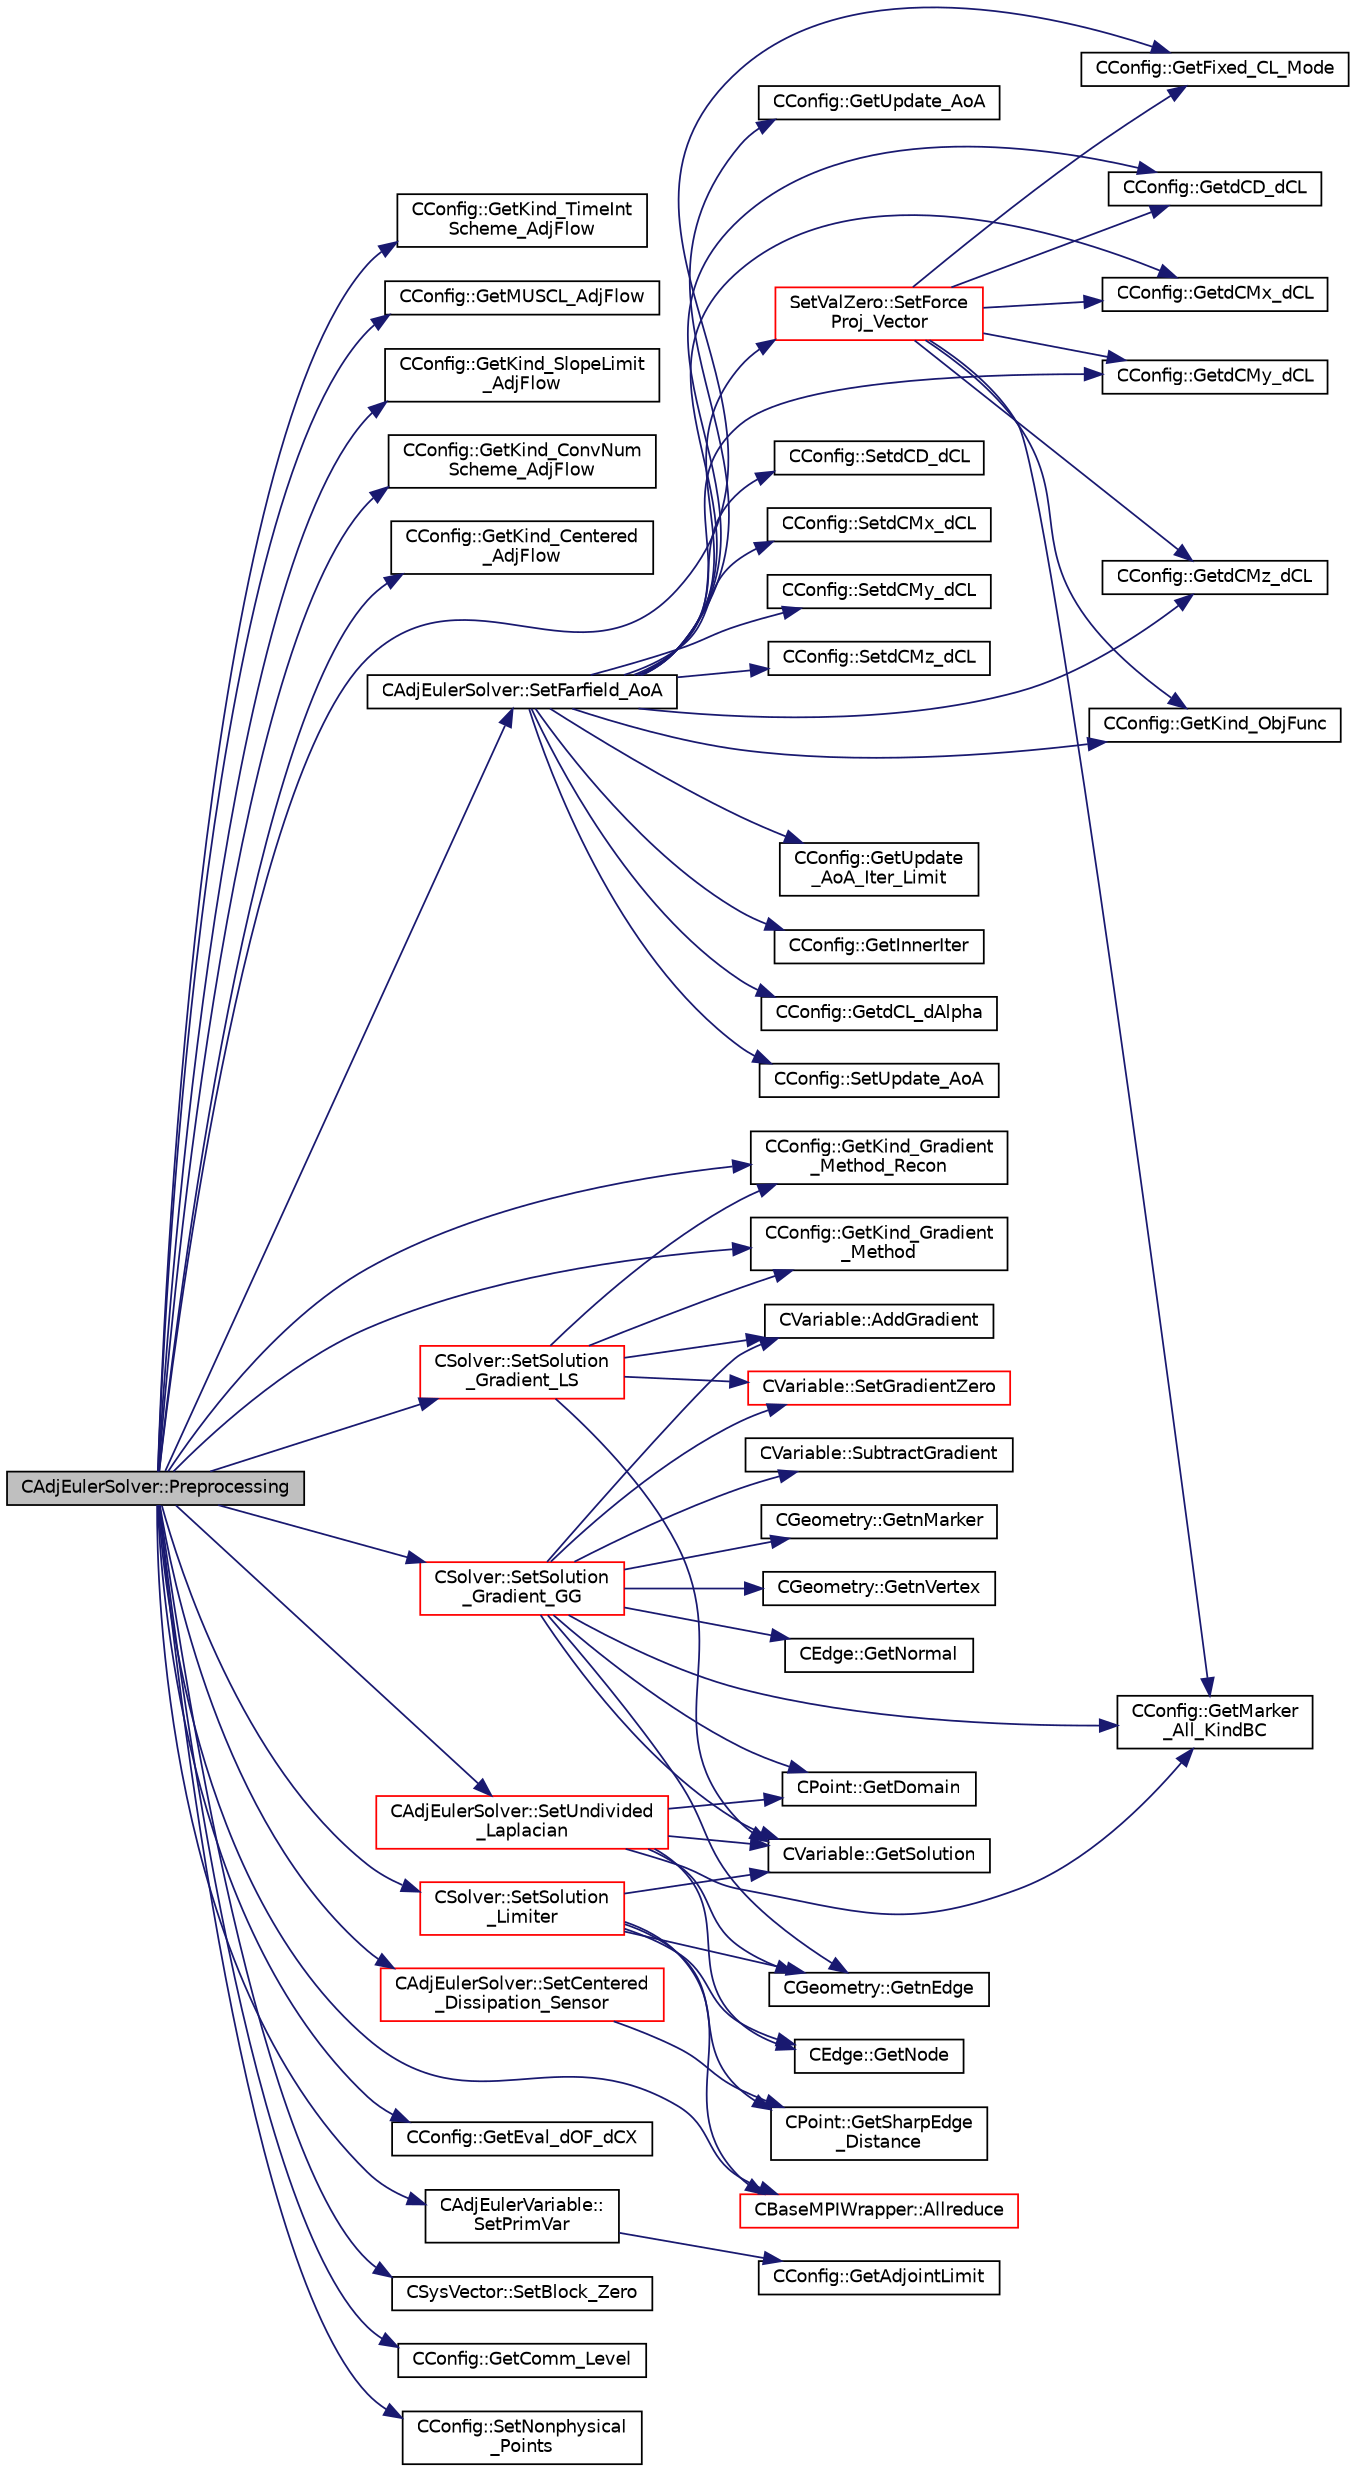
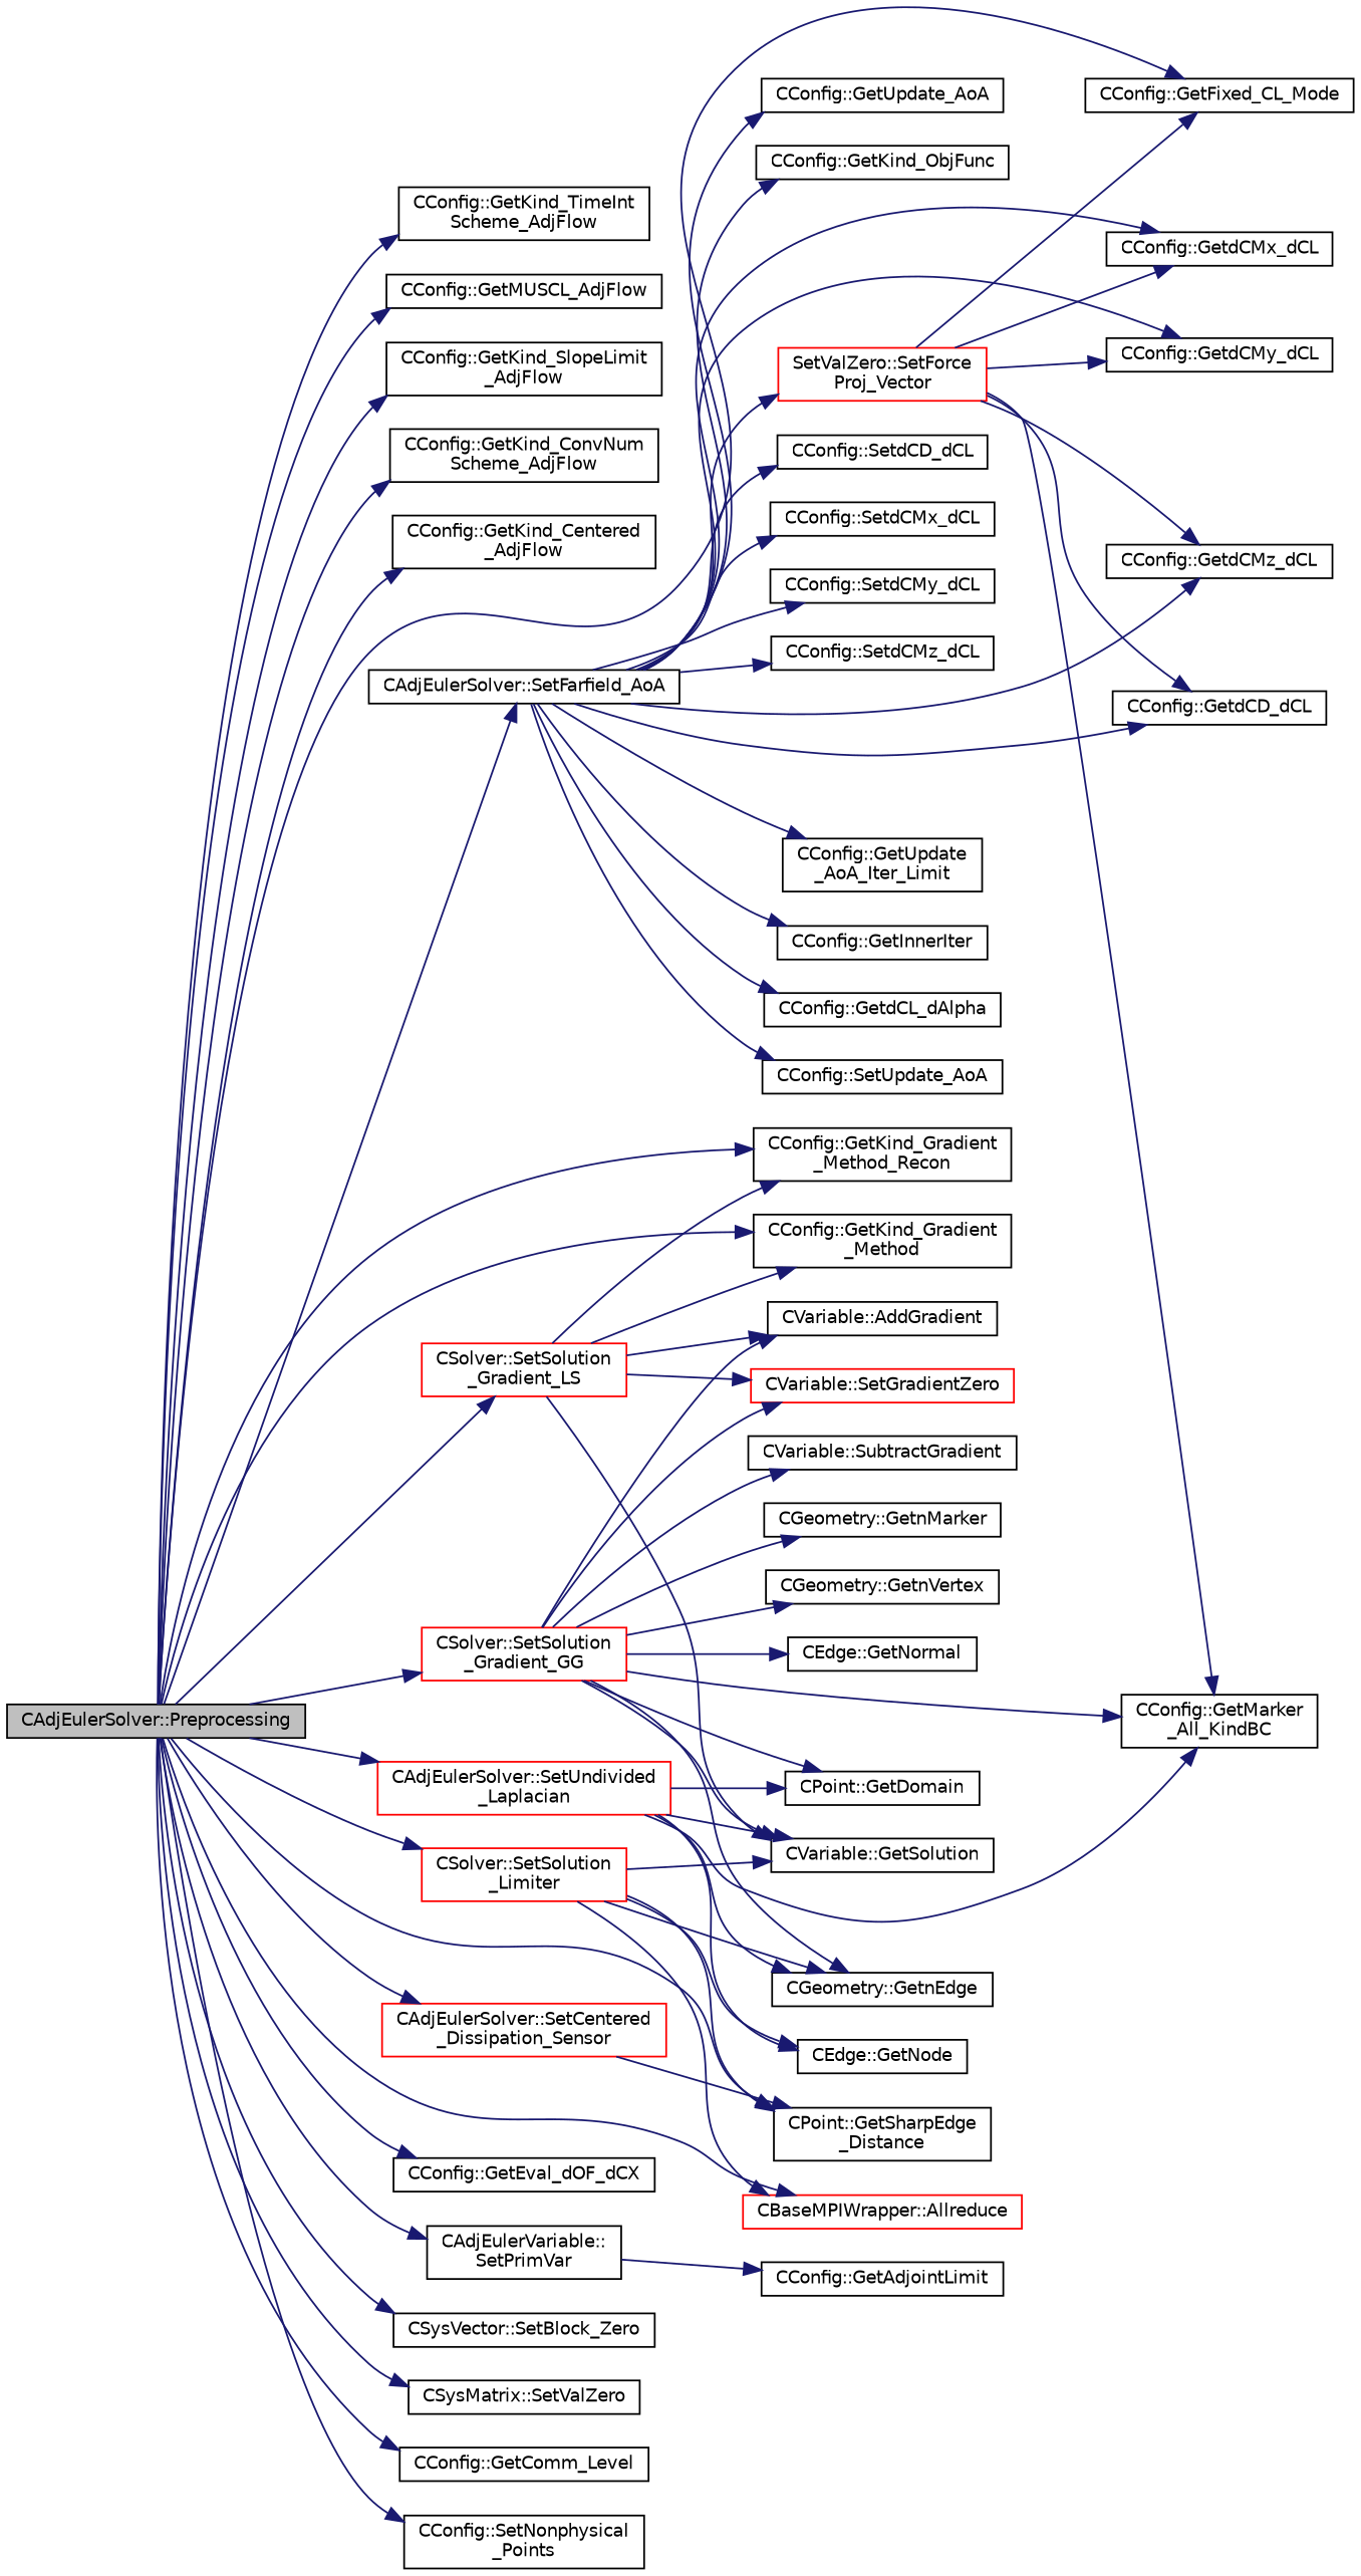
  digraph {
    rankdir=LR
    node [color=black fillcolor=white fontname=Helvetica fontsize=10 shape=record style=filled]
    edge [color=midnightblue fontname=Helvetica fontsize=10 labelfontname=Helvetica labelfontsize=10 style=solid]
    n1 [fillcolor=grey75 fontcolor=black height=0.2 label="CAdjEulerSolver::Preprocessing" width=0.4]
    n2 [height=0.2 label="CConfig::GetKind_TimeInt\lScheme_AdjFlow" width=0.4]
    n3 [height=0.2 label="CConfig::GetMUSCL_AdjFlow" width=0.4]
    n4 [height=0.2 label="CConfig::GetKind_SlopeLimit\l_AdjFlow" width=0.4]
    n5 [height=0.2 label="CConfig::GetKind_ConvNum\lScheme_AdjFlow" width=0.4]
    n6 [height=0.2 label="CConfig::GetKind_Centered\l_AdjFlow" width=0.4]
    n7 [height=0.2 label="CConfig::GetFixed_CL_Mode" width=0.4]
    n8 [height=0.2 label="CConfig::GetEval_dOF_dCX" width=0.4]
    n9 [height=0.2 label="CAdjEulerSolver::SetFarfield_AoA" width=0.4]
    n10 [height=0.2 label="CPoint::GetSharpEdge\l_Distance" width=0.4]
    n11 [height=0.2 label="CAdjEulerVariable::\lSetPrimVar" width=0.4]
    n12 [height=0.2 label="CSysVector::SetBlock_Zero" width=0.4]
    n13 [height=0.2 label="CConfig::GetKind_Gradient\l_Method_Recon" width=0.4]
    n14 [color=red height=0.2 label="CSolver::SetSolution\l_Gradient_GG" width=0.4]
    n15 [color=red height=0.2 label="CSolver::SetSolution\l_Gradient_LS" width=0.4]
    n16 [height=0.2 label="CConfig::GetKind_Gradient\l_Method" width=0.4]
    n17 [color=red height=0.2 label="CSolver::SetSolution\l_Limiter" width=0.4]
    n18 [color=red height=0.2 label="CBaseMPIWrapper::Allreduce" width=0.4]
    n19 [color=red height=0.2 label="CAdjEulerSolver::SetCentered\l_Dissipation_Sensor" width=0.4]
    n20 [color=red height=0.2 label="CAdjEulerSolver::SetUndivided\l_Laplacian" width=0.4]
+   n21 [height=0.2 label="CSysMatrix::SetValZero" width=0.4]
    n22 [height=0.2 label="CConfig::GetComm_Level" width=0.4]
    n23 [height=0.2 label="CConfig::SetNonphysical\l_Points" width=0.4]
    n24 [height=0.2 label="CConfig::GetUpdate\l_AoA_Iter_Limit" width=0.4]
    n25 [height=0.2 label="CConfig::GetInnerIter" width=0.4]
    n26 [height=0.2 label="CConfig::GetdCL_dAlpha" width=0.4]
    n27 [height=0.2 label="CConfig::SetUpdate_AoA" width=0.4]
    n28 [height=0.2 label="CConfig::GetUpdate_AoA" width=0.4]
    n29 [height=0.2 label="CConfig::GetKind_ObjFunc" width=0.4]
    n30 [height=0.2 label="CConfig::GetdCD_dCL" width=0.4]
    n31 [height=0.2 label="CConfig::GetdCMx_dCL" width=0.4]
    n32 [height=0.2 label="CConfig::GetdCMy_dCL" width=0.4]
    n33 [height=0.2 label="CConfig::GetdCMz_dCL" width=0.4]
    n34 [height=0.2 label="CConfig::SetdCD_dCL" width=0.4]
    n35 [height=0.2 label="CConfig::SetdCMx_dCL" width=0.4]
    n36 [height=0.2 label="CConfig::SetdCMy_dCL" width=0.4]
    n37 [height=0.2 label="CConfig::SetdCMz_dCL" width=0.4]
    n38 [color=red height=0.2 label="SetValZero::SetForce\lProj_Vector" width=0.4]
    n39 [height=0.2 label="CConfig::GetAdjointLimit" width=0.4]
    n40 [height=0.2 label="CConfig::GetMarker\l_All_KindBC" width=0.4]
    n41 [color=red height=0.2 label="CVariable::SetGradientZero" width=0.4]
    n42 [height=0.2 label="CGeometry::GetnEdge" width=0.4]
    n43 [height=0.2 label="CVariable::GetSolution" width=0.4]
    n44 [height=0.2 label="CEdge::GetNormal" width=0.4]
    n45 [height=0.2 label="CPoint::GetDomain" width=0.4]
    n46 [height=0.2 label="CVariable::AddGradient" width=0.4]
    n47 [height=0.2 label="CVariable::SubtractGradient" width=0.4]
    n48 [height=0.2 label="CGeometry::GetnMarker" width=0.4]
    n49 [height=0.2 label="CGeometry::GetnVertex" width=0.4]
    n50 [height=0.2 label="CEdge::GetNode" width=0.4]
    n1 -> n2
    n1 -> n3
    n1 -> n4
    n1 -> n5
    n1 -> n6
    n1 -> n7
    n1 -> n8
    n1 -> n9
+   n1 -> n10
    n1 -> n11
    n1 -> n12
    n1 -> n13
    n1 -> n14
    n1 -> n15
    n1 -> n16
    n1 -> n17
    n1 -> n18
    n1 -> n19
    n1 -> n20
+   n1 -> n21
    n1 -> n22
    n1 -> n23
    n9 -> n24
    n9 -> n25
    n9 -> n26
    n9 -> n27
    n9 -> n28
    n9 -> n29
    n9 -> n30
    n9 -> n31
    n9 -> n32
    n9 -> n33
    n9 -> n34
    n9 -> n35
    n9 -> n36
    n9 -> n37
    n9 -> n38
    n11 -> n39
    n14 -> n40
    n14 -> n41
    n14 -> n42
    n14 -> n43
    n14 -> n44
    n14 -> n45
    n14 -> n46
    n14 -> n47
    n14 -> n48
    n14 -> n49
    n15 -> n13
    n15 -> n16
    n15 -> n41
    n15 -> n43
    n15 -> n46
    n17 -> n10
    n17 -> n18
    n17 -> n42
    n17 -> n43
    n17 -> n50
    n19 -> n10
    n20 -> n40
    n20 -> n42
    n20 -> n43
    n20 -> n45
    n20 -> n50
    n38 -> n7
-   n38 -> n29
    n38 -> n30
    n38 -> n31
    n38 -> n32
    n38 -> n33
    n38 -> n40
  }
